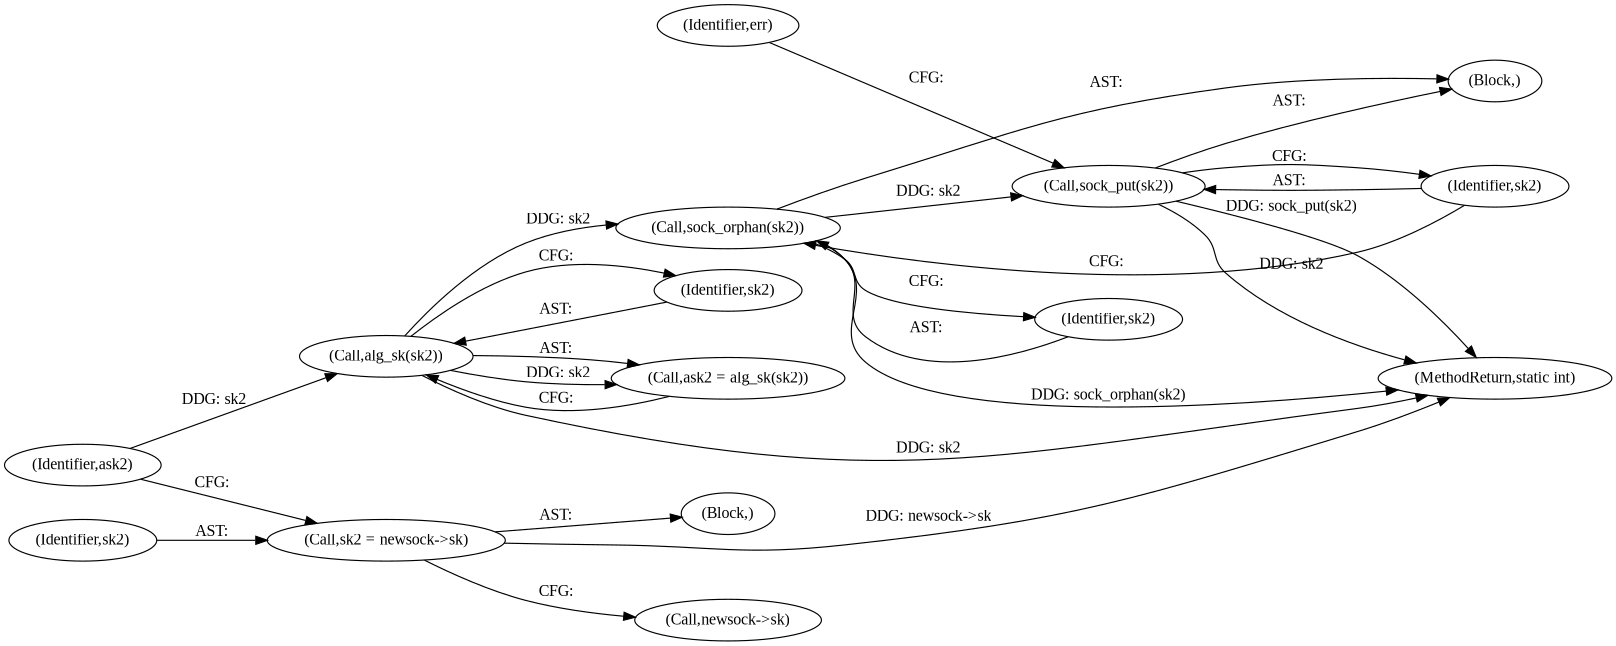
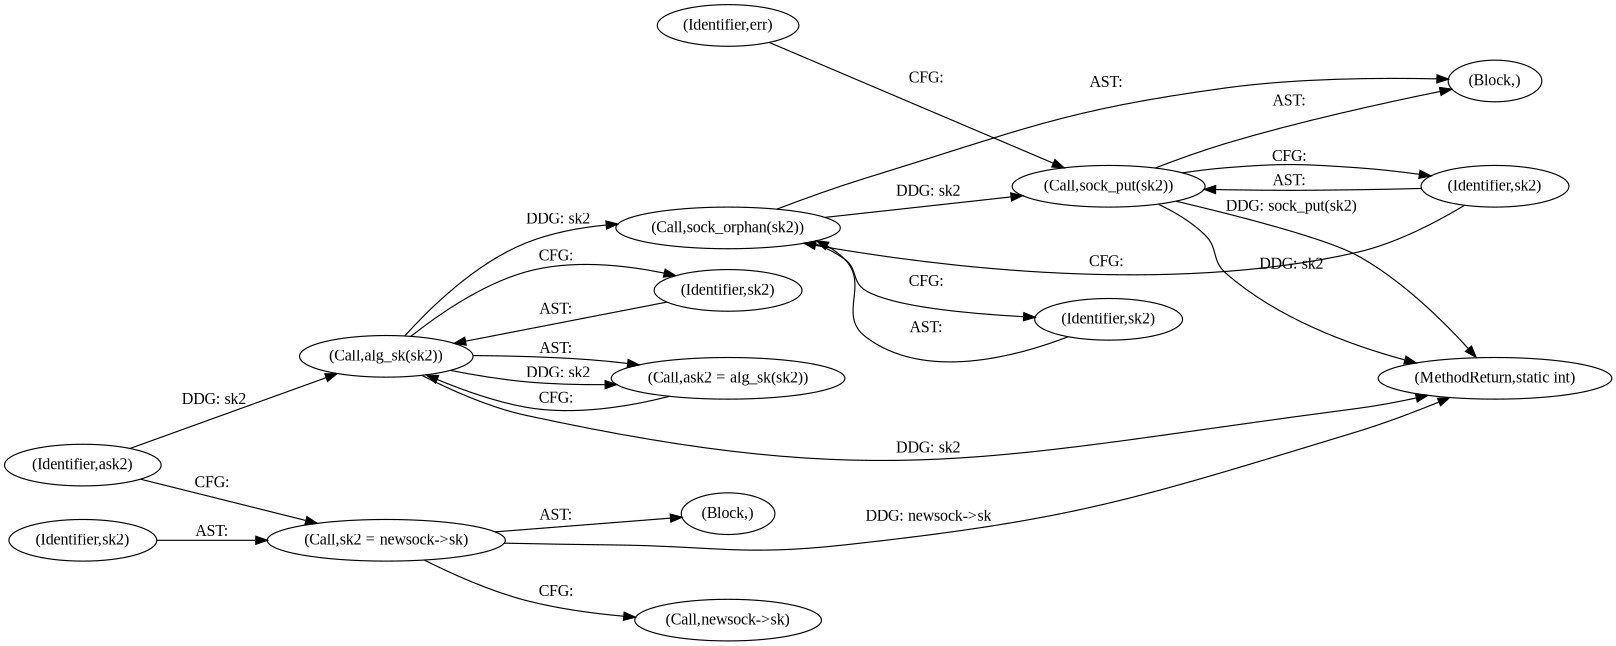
  digraph {
    fontname="Liberation Serif"
    rankdir=LR
    node [fontname="Liberation Serif"]
    edge [fontname="Liberation Serif"]
    n1 [label="(Call,sock_orphan(sk2))"]
    n2 [label="(Call,sock_put(sk2))"]
    n3 [label="(MethodReturn,static int)"]
    n4 [label="(Identifier,sk2)"]
    n5 [label="(Block,)"]
    n6 [label="(Identifier,sk2)"]
    n7 [label="(Call,alg_sk(sk2))"]
    n8 [label="(Call,ask2 = alg_sk(sk2))"]
    n9 [label="(Identifier,sk2)"]
    n10 [label="(Call,sk2 = newsock->sk)"]
    n11 [label="(Call,newsock->sk)"]
    n12 [label="(Block,)"]
    n13 [label="(Identifier,err)"]
    n14 [label="(Identifier,ask2)"]
    n15 [label="(Identifier,sk2)"]
    n1 -> n2 [label="DDG: sk2"]
-   n1 -> n3 [label="DDG: sock_orphan(sk2)"]
    n1 -> n4 [label="CFG: "]
    n1 -> n5 [label="AST: "]
    n2 -> n3 [label="DDG: sk2"]
    n2 -> n3 [label="DDG: sock_put(sk2)"]
    n2 -> n5 [label="AST: "]
    n2 -> n6 [label="CFG: "]
    n4 -> n1 [label="AST: "]
    n6 -> n1 [label="CFG: "]
    n6 -> n2 [label="AST: "]
    n7 -> n1 [label="DDG: sk2"]
    n7 -> n3 [label="DDG: sk2"]
    n7 -> n8 [label="AST: "]
    n7 -> n8 [label="DDG: sk2"]
    n7 -> n9 [label="CFG: "]
    n8 -> n7 [label="CFG: "]
    n9 -> n7 [label="AST: "]
    n10 -> n3 [label="DDG: newsock->sk"]
    n10 -> n11 [label="CFG: "]
    n10 -> n12 [label="AST: "]
    n13 -> n2 [label="CFG: "]
    n14 -> n7 [label="DDG: sk2"]
    n14 -> n10 [label="CFG: "]
    n15 -> n10 [label="AST: "]
  }
